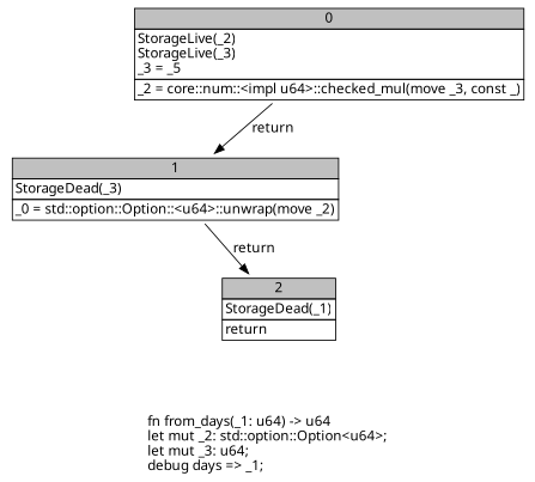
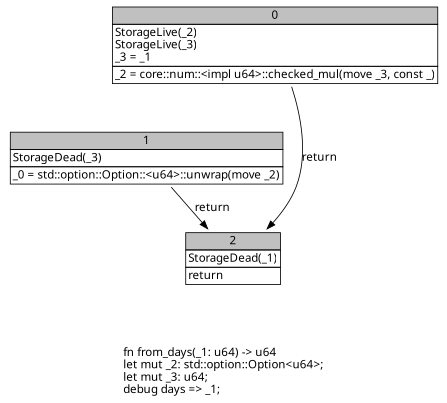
  digraph {
    fontname="Noto Sans"
    label=<fn from_days(_1: u64) -&gt; u64<br align="left"/>let mut _2: std::option::Option&lt;u64&gt;;<br align="left"/>let mut _3: u64;<br align="left"/>debug days =&gt; _1;<br align="left"/>>
    node [fontname="Noto Sans" shape=none]
    edge [fontname="Noto Sans"]
-   n1 [label=<<table border="0" cellborder="1" cellspacing="0"><tr><td bgcolor="gray" align="center" colspan="1">0</td></tr><tr><td align="left" balign="left">StorageLive(_2)<br/>StorageLive(_3)<br/>_3 = _5<br/></td></tr><tr><td align="left">_2 = core::num::&lt;impl u64&gt;::checked_mul(move _3, const _)</td></tr></table>>]
+   n1 [label=<<table border="0" cellborder="1" cellspacing="0"><tr><td bgcolor="gray" align="center" colspan="1">0</td></tr><tr><td align="left" balign="left">StorageLive(_2)<br/>StorageLive(_3)<br/>_3 = _1<br/></td></tr><tr><td align="left">_2 = core::num::&lt;impl u64&gt;::checked_mul(move _3, const _)</td></tr></table>>]
    n2 [label=<<table border="0" cellborder="1" cellspacing="0"><tr><td bgcolor="gray" align="center" colspan="1">1</td></tr><tr><td align="left" balign="left">StorageDead(_3)<br/></td></tr><tr><td align="left">_0 = std::option::Option::&lt;u64&gt;::unwrap(move _2)</td></tr></table>>]
    n3 [label=<<table border="0" cellborder="1" cellspacing="0"><tr><td bgcolor="gray" align="center" colspan="1">2</td></tr><tr><td align="left" balign="left">StorageDead(_1)<br/></td></tr><tr><td align="left">return</td></tr></table>>]
-   n1 -> n2 [label=return]
+   n1 -> n3 [label=return]
    n2 -> n3 [label=return]
  }
